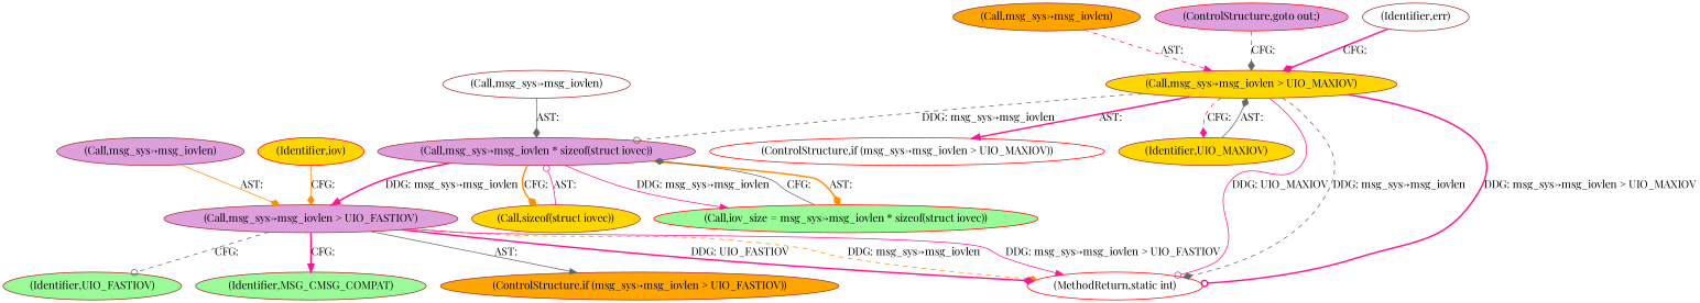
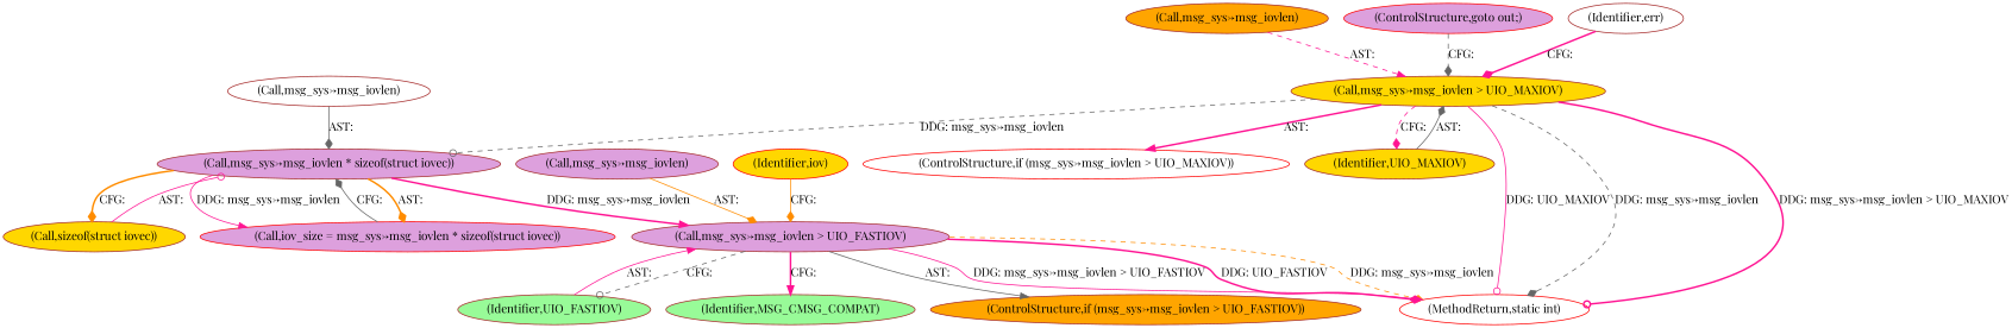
  digraph {
    fontname="Playfair Display"
    node [color=brown fillcolor=plum fontname="Playfair Display" style=filled]
    edge [arrowhead=diamond color=deeppink fontname="Playfair Display" style=solid]
    n1 [label="(Call,msg_sys->msg_iovlen > UIO_FASTIOV)"]
    n2 [fillcolor=orange label="(ControlStructure,if (msg_sys->msg_iovlen > UIO_FASTIOV))"]
    n3 [color=red fillcolor=white label="(MethodReturn,static int)"]
    n4 [fillcolor=palegreen label="(Identifier,UIO_FASTIOV)"]
    n5 [fillcolor=palegreen label="(Identifier,MSG_CMSG_COMPAT)"]
    n6 [label="(Call,msg_sys->msg_iovlen * sizeof(struct iovec))"]
-   n7 [color=red fillcolor=palegreen label="(Call,iov_size = msg_sys->msg_iovlen * sizeof(struct iovec))"]
+   n7 [color=red label="(Call,iov_size = msg_sys->msg_iovlen * sizeof(struct iovec))"]
    n8 [fillcolor=gold label="(Call,sizeof(struct iovec))"]
    n9 [fillcolor=gold label="(Call,msg_sys->msg_iovlen > UIO_MAXIOV)"]
    n10 [color=red fillcolor=white label="(ControlStructure,if (msg_sys->msg_iovlen > UIO_MAXIOV))"]
    n11 [fillcolor=gold label="(Identifier,UIO_MAXIOV)"]
    n12 [label="(Call,msg_sys->msg_iovlen)"]
    n13 [color=red fillcolor=gold label="(Identifier,iov)"]
    n14 [fillcolor=orange label="(Call,msg_sys->msg_iovlen)"]
    n15 [color=red label="(ControlStructure,goto out;)"]
    n16 [fillcolor=white label="(Call,msg_sys->msg_iovlen)"]
    n17 [fillcolor=white label="(Identifier,err)"]
    n1 -> n2 [arrowhead=normal color=gray40 label="AST: "]
    n1 -> n3 [color=darkorange label="DDG: msg_sys->msg_iovlen" style=dashed]
    n1 -> n3 [arrowhead=normal label="DDG: msg_sys->msg_iovlen > UIO_FASTIOV"]
    n1 -> n3 [label="DDG: UIO_FASTIOV" style=bold]
    n1 -> n4 [arrowhead=odot color=gray40 label="CFG: " style=dashed]
    n1 -> n5 [arrowhead=normal label="CFG: " style=bold]
+   n4 -> n1 [arrowhead=normal label="AST: "]
    n6 -> n1 [arrowhead=normal label="DDG: msg_sys->msg_iovlen" style=bold]
    n6 -> n7 [color=darkorange label="AST: " style=bold]
    n6 -> n7 [arrowhead=normal label="DDG: msg_sys->msg_iovlen"]
    n6 -> n8 [color=darkorange label="CFG: " style=bold]
    n7 -> n6 [color=gray40 label="CFG: "]
    n8 -> n6 [arrowhead=odot label="AST: "]
    n9 -> n3 [arrowhead=odot label="DDG: msg_sys->msg_iovlen > UIO_MAXIOV" style=bold]
    n9 -> n3 [arrowhead=odot label="DDG: UIO_MAXIOV"]
    n9 -> n3 [color=gray40 label="DDG: msg_sys->msg_iovlen" style=dashed]
    n9 -> n6 [arrowhead=odot color=gray40 label="DDG: msg_sys->msg_iovlen" style=dashed]
    n9 -> n10 [arrowhead=normal label="AST: " style=bold]
    n9 -> n11 [label="CFG: " style=dashed]
    n11 -> n9 [color=gray40 label="AST: "]
    n12 -> n1 [color=darkorange label="AST: "]
    n13 -> n1 [color=darkorange label="CFG: "]
    n14 -> n9 [arrowhead=normal label="AST: " style=dashed]
    n15 -> n9 [color=gray40 label="CFG: " style=dashed]
    n16 -> n6 [color=gray40 label="AST: "]
    n17 -> n9 [label="CFG: " style=bold]
  }
